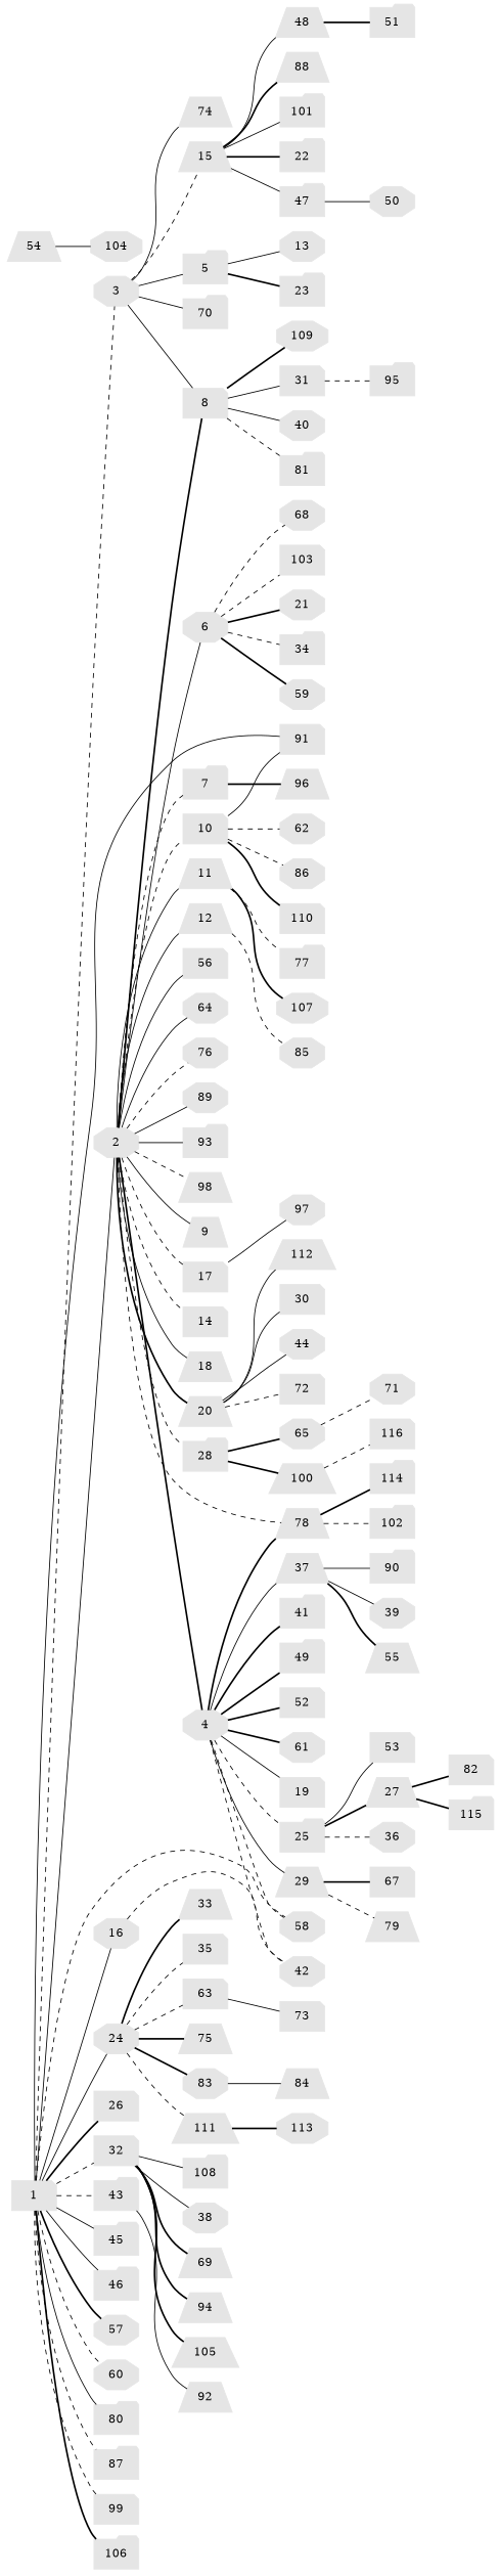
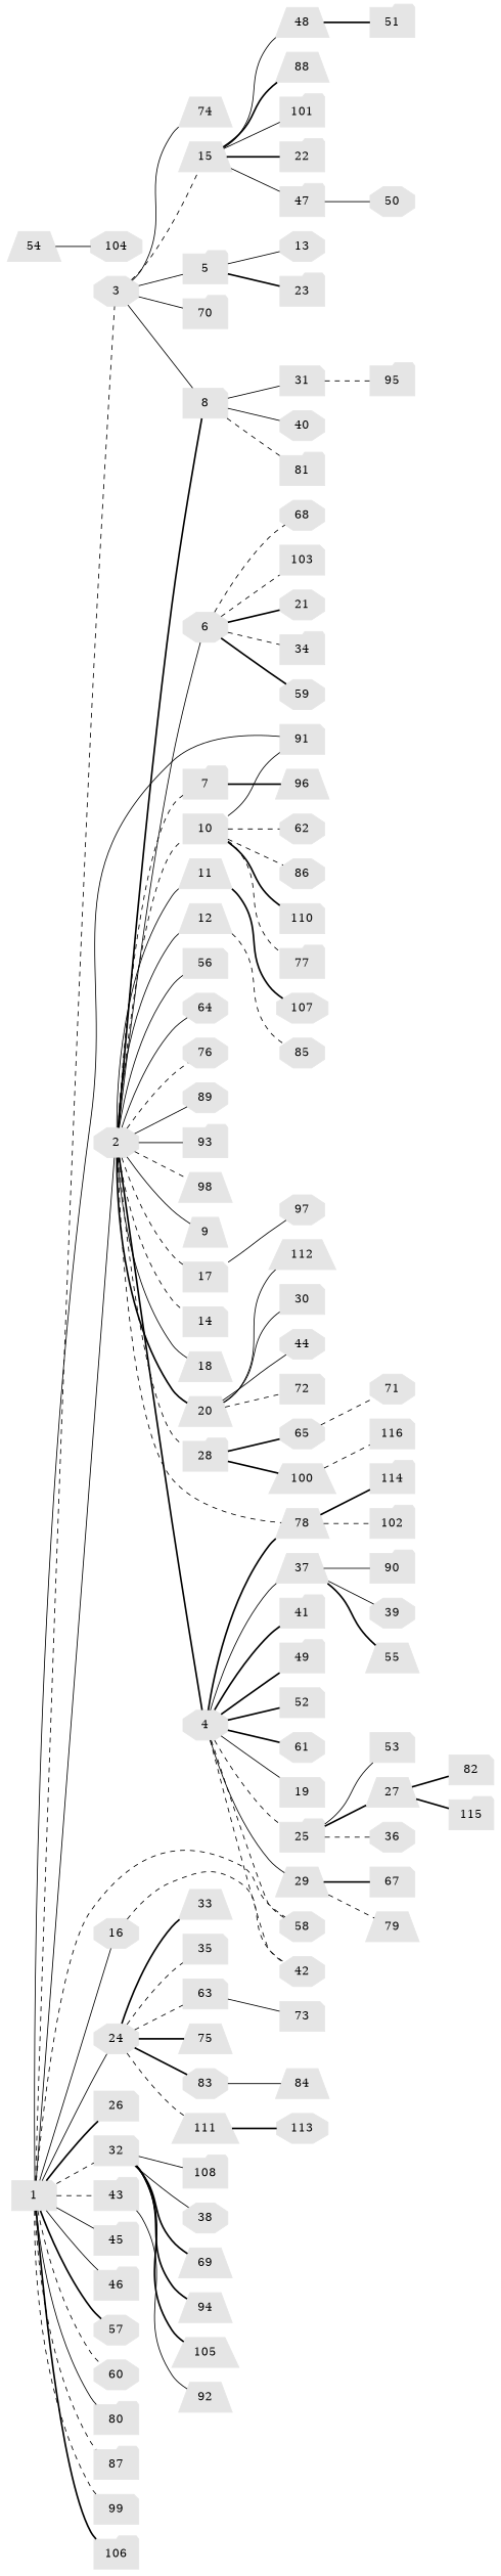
  graph {
    rankdir=LR
    node [color=gray90 shape=octagon style=filled]
    edge [style=solid]
    1 [shape=note]
    2
    3
    16
    24
    26 [shape=note]
    32 [shape=note]
    43 [shape=folder]
    45 [shape=folder]
    46 [shape=folder]
    57
    58
    60
    80 [shape=folder]
    87 [shape=folder]
    91 [shape=note]
    99 [shape=note]
    106 [shape=folder]
    4
    6
    7 [shape=folder]
    8 [shape=note]
    9 [shape=trapezium]
    10 [shape=note]
    11 [shape=trapezium]
    12 [shape=trapezium]
    14 [shape=note]
    17 [shape=note]
    18 [shape=trapezium]
    20 [shape=trapezium]
    28 [shape=folder]
    56 [shape=note]
    64
    76
    78 [shape=trapezium]
    89
    93 [shape=folder]
    98 [shape=trapezium]
    5 [shape=folder]
    15 [shape=trapezium]
    70 [shape=folder]
    74 [shape=trapezium]
    42
    33 [shape=trapezium]
    35 [shape=note]
    63 [shape=note]
    75 [shape=trapezium]
    83
    111 [shape=trapezium]
    38
    69 [shape=trapezium]
    94 [shape=trapezium]
    105 [shape=trapezium]
    108 [shape=folder]
    92 [shape=trapezium]
    19 [shape=note]
    25 [shape=folder]
    29 [shape=trapezium]
    37 [shape=trapezium]
    41 [shape=folder]
    49 [shape=folder]
    52 [shape=note]
    61
    21
    34 [shape=folder]
    59
    68
    103 [shape=note]
    96 [shape=trapezium]
    31 [shape=note]
    40
    81 [shape=folder]
-   109
    62
    77 [shape=folder]
    86
    110 [shape=note]
    107
    85
    97
    30 [shape=note]
    44
    72 [shape=note]
    112 [shape=trapezium]
    65
    100 [shape=trapezium]
    102 [shape=folder]
    114 [shape=folder]
    13
    23 [shape=folder]
    22 [shape=folder]
    47 [shape=folder]
    48 [shape=trapezium]
    88 [shape=trapezium]
    101 [shape=folder]
    27 [shape=trapezium]
    36
    53 [shape=note]
    67 [shape=note]
    79 [shape=trapezium]
    39
    55 [shape=trapezium]
    90 [shape=folder]
    54 [shape=trapezium]
    104
    95 [shape=folder]
    50
    51 [shape=folder]
    73 [shape=note]
    84 [shape=trapezium]
    113
    82 [shape=note]
    115 [shape=folder]
    71
    116 [shape=note]
    1 -- 2
    1 -- 3 [style=dashed]
    1 -- 16
    1 -- 24
    1 -- 26 [style=bold]
    1 -- 32 [style=dashed]
    1 -- 43 [style=dashed]
    1 -- 45
    1 -- 46
    1 -- 57 [style=bold]
    1 -- 58 [style=dashed]
    1 -- 60 [style=dashed]
    1 -- 80
    1 -- 87 [style=dashed]
    1 -- 91
    1 -- 99 [style=dashed]
    1 -- 106 [style=bold]
    2 -- 4 [style=bold]
    2 -- 6
    2 -- 7 [style=dashed]
    2 -- 8 [style=bold]
    2 -- 9
    2 -- 10 [style=dashed]
    2 -- 11
    2 -- 12
    2 -- 14 [style=dashed]
    2 -- 17 [style=dashed]
    2 -- 18
    2 -- 20 [style=bold]
    2 -- 28 [style=dashed]
    2 -- 56
    2 -- 64
    2 -- 76 [style=dashed]
    2 -- 78 [style=dashed]
    2 -- 89
    2 -- 93
    2 -- 98 [style=dashed]
    3 -- 8
    3 -- 5
    3 -- 15 [style=dashed]
    3 -- 70
    3 -- 74
    16 -- 42 [style=dashed]
    24 -- 33 [style=bold]
    24 -- 35 [style=dashed]
    24 -- 63 [style=dashed]
    24 -- 75 [style=bold]
    24 -- 83 [style=bold]
    24 -- 111 [style=dashed]
    32 -- 38
    32 -- 69 [style=bold]
    32 -- 94 [style=bold]
    32 -- 105 [style=bold]
    32 -- 108
    43 -- 92
    4 -- 58 [style=dashed]
    4 -- 78 [style=bold]
    4 -- 42 [style=dashed]
    4 -- 19
    4 -- 25 [style=dashed]
    4 -- 29
    4 -- 37
    4 -- 41 [style=bold]
    4 -- 49 [style=bold]
    4 -- 52 [style=bold]
    4 -- 61 [style=bold]
    6 -- 21 [style=bold]
    6 -- 34 [style=dashed]
    6 -- 59 [style=bold]
    6 -- 68 [style=dashed]
    6 -- 103 [style=dashed]
    7 -- 96 [style=bold]
    8 -- 31
    8 -- 40
    8 -- 81 [style=dashed]
-   8 -- 109 [style=bold]
    10 -- 91
    10 -- 62 [style=dashed]
-   11 -- 77 [style=dashed]
+   10 -- 77 [style=dashed]
    10 -- 86 [style=dashed]
    10 -- 110 [style=bold]
    11 -- 107 [style=bold]
    12 -- 85 [style=dashed]
    17 -- 97
    20 -- 30
    20 -- 44
    20 -- 72 [style=dashed]
    20 -- 112
    28 -- 65 [style=bold]
    28 -- 100 [style=bold]
    78 -- 102 [style=dashed]
    78 -- 114 [style=bold]
    5 -- 13
    5 -- 23 [style=bold]
    15 -- 22 [style=bold]
    15 -- 47
    15 -- 48
    15 -- 88 [style=bold]
    15 -- 101
    63 -- 73
    83 -- 84
    111 -- 113 [style=bold]
    25 -- 27 [style=bold]
    25 -- 36 [style=dashed]
    25 -- 53
    29 -- 67 [style=bold]
    29 -- 79 [style=dashed]
    37 -- 39
    37 -- 55 [style=bold]
    37 -- 90
    31 -- 95 [style=dashed]
    65 -- 71 [style=dashed]
    100 -- 116 [style=dashed]
    47 -- 50
    48 -- 51 [style=bold]
    27 -- 82 [style=bold]
    27 -- 115 [style=bold]
    54 -- 104
  }
